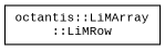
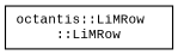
  digraph {
    rankdir=LR
    fontname="Liberation Mono"
-   n1 [color=black fillcolor=white fontname="Liberation Mono" fontsize=10 height=0.2 label="octantis::LiMArray\l::LiMRow" shape=record style=filled width=0.4]
+   n1 [color=black fillcolor=white fontname="Liberation Mono" fontsize=10 height=0.2 label="octantis::LiMRow\l::LiMRow" shape=record style=filled width=0.4]
  }
